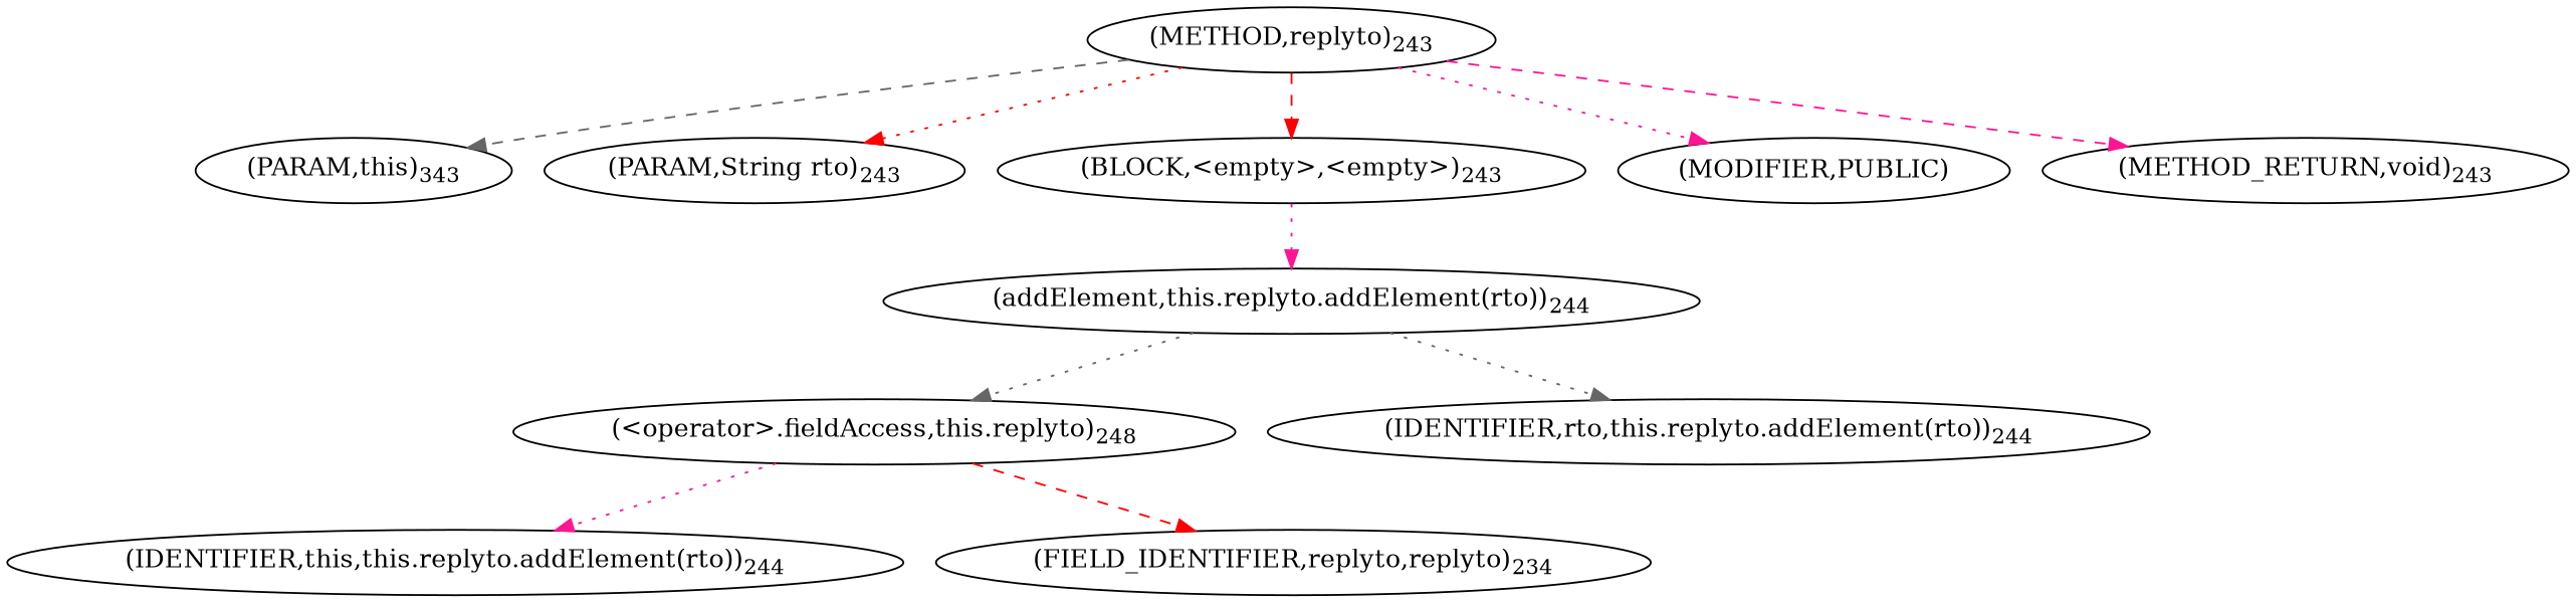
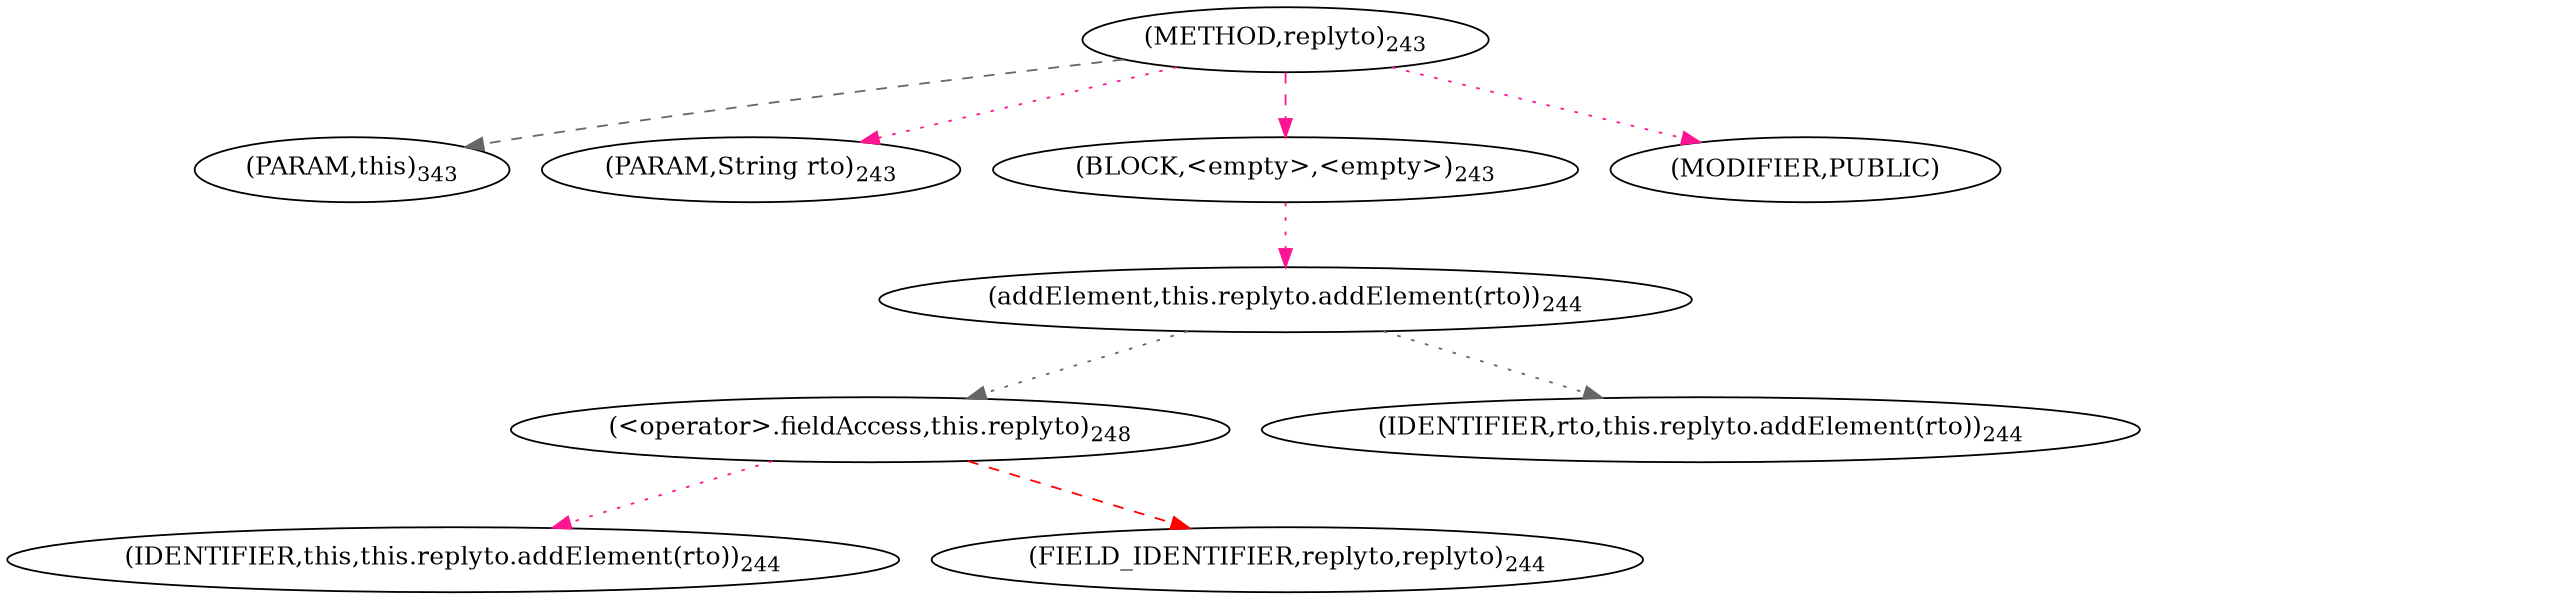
  digraph {
    edge [color=deeppink style=dotted]
    n1 [label=<(METHOD,replyto)<SUB>243</SUB>>]
    n2 [label=<(PARAM,this)<SUB>343</SUB>>]
    n3 [label=<(PARAM,String rto)<SUB>243</SUB>>]
    n4 [label=<(BLOCK,&lt;empty&gt;,&lt;empty&gt;)<SUB>243</SUB>>]
    n5 [label=<(MODIFIER,PUBLIC)>]
-   n6 [label=<(METHOD_RETURN,void)<SUB>243</SUB>>]
    n7 [label=<(addElement,this.replyto.addElement(rto))<SUB>244</SUB>>]
    n8 [label=<(&lt;operator&gt;.fieldAccess,this.replyto)<SUB>248</SUB>>]
    n9 [label=<(IDENTIFIER,rto,this.replyto.addElement(rto))<SUB>244</SUB>>]
    n10 [label=<(IDENTIFIER,this,this.replyto.addElement(rto))<SUB>244</SUB>>]
-   n11 [label=<(FIELD_IDENTIFIER,replyto,replyto)<SUB>234</SUB>>]
+   n11 [label=<(FIELD_IDENTIFIER,replyto,replyto)<SUB>244</SUB>>]
    n1 -> n2 [color=gray40 style=dashed]
-   n1 -> n3 [color=red]
-   n1 -> n4 [color=red style=dashed]
+   n1 -> n3
+   n1 -> n4 [style=dashed]
    n1 -> n5
-   n1 -> n6 [style=dashed]
    n4 -> n7
    n7 -> n8 [color=gray40]
    n7 -> n9 [color=gray40]
    n8 -> n10
    n8 -> n11 [color=red style=dashed]
  }
